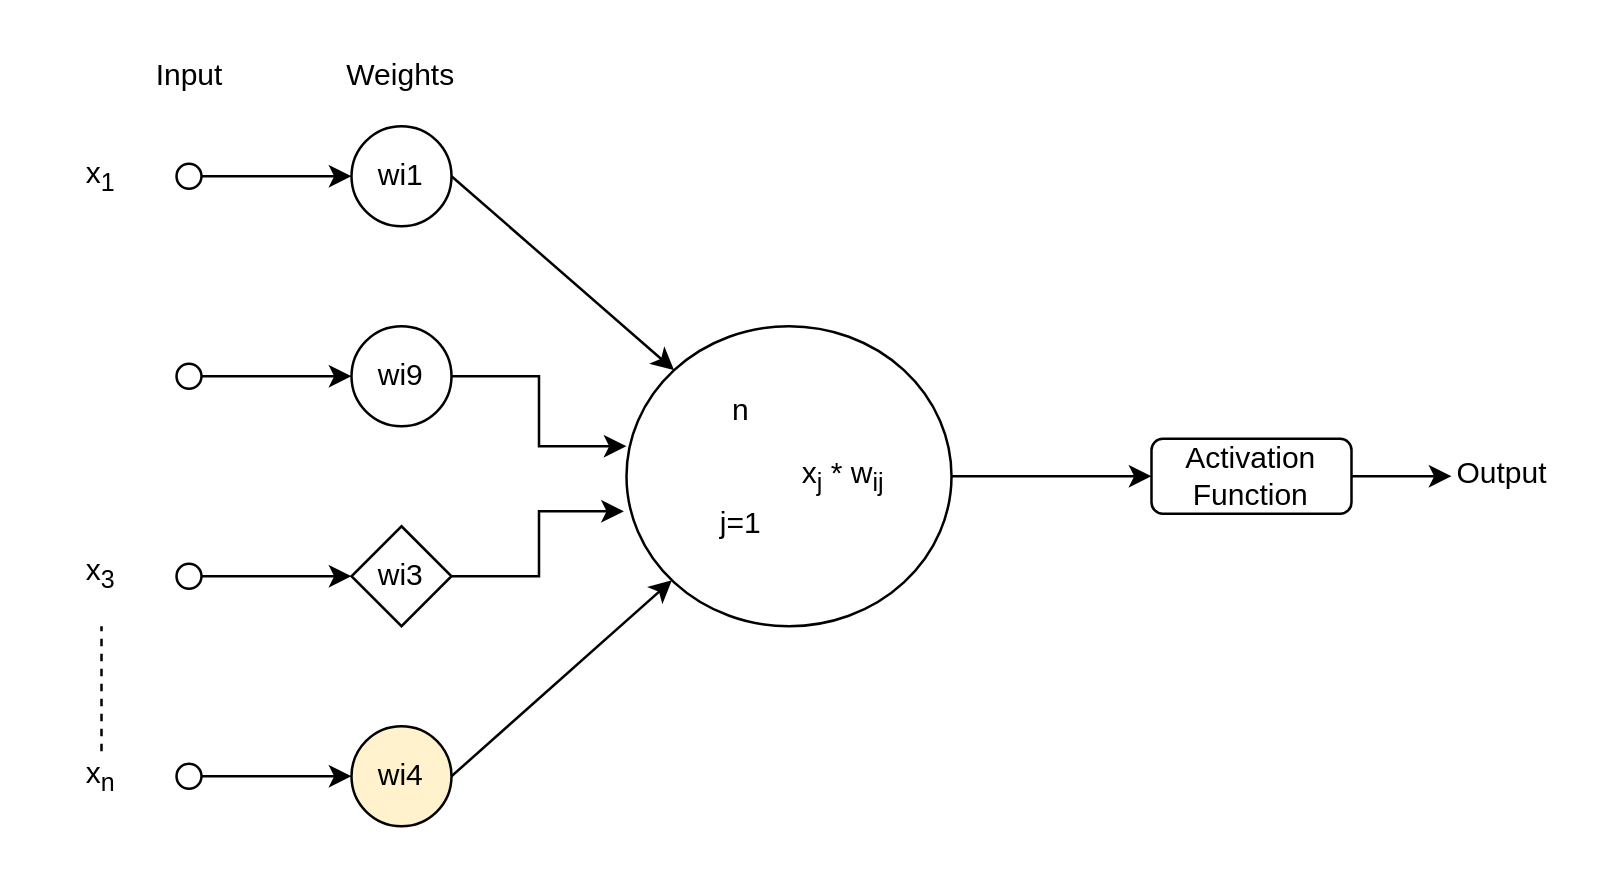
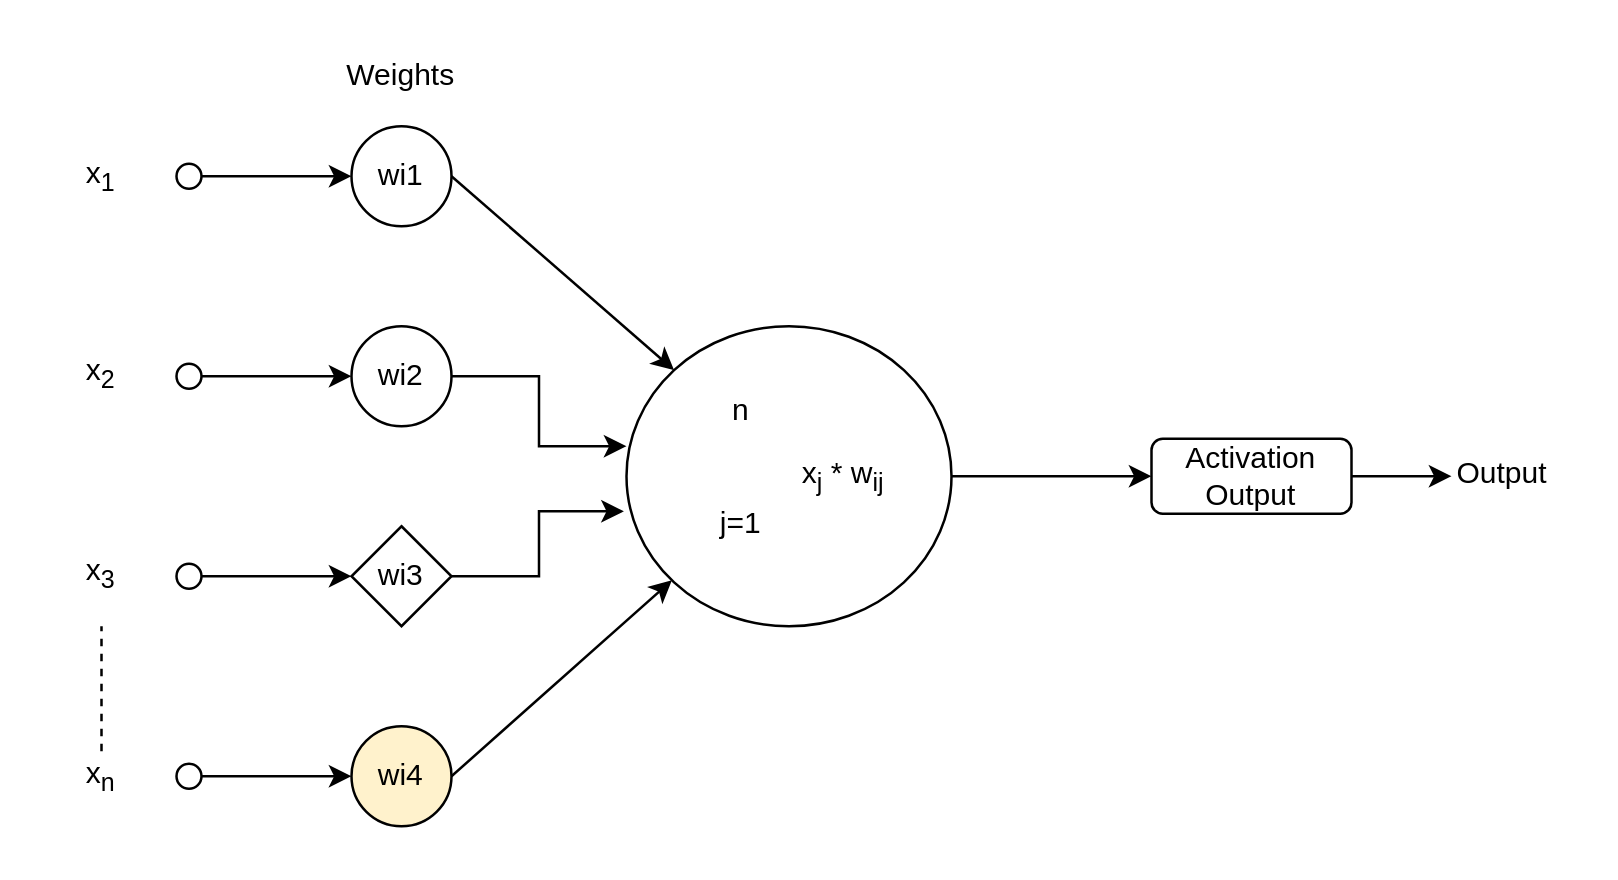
  <mxCell id="0" />
  <mxCell id="1" parent="0" />
  <mxCell id="2" value="wi1" style="ellipse;whiteSpace=wrap;html=1;" vertex="1" parent="1"><mxGeometry x="140" y="50" width="40" height="40" as="geometry" /></mxCell>
  <mxCell id="3" style="edgeStyle=orthogonalEdgeStyle;rounded=0;orthogonalLoop=1;jettySize=auto;html=1;entryX=-0.008;entryY=0.617;entryDx=0;entryDy=0;entryPerimeter=0;" edge="1" parent="1" source="4" target="17"><mxGeometry relative="1" as="geometry" /></mxCell>
  <mxCell id="4" value="wi3" style="rhombus;whiteSpace=wrap;html=1;" vertex="1" parent="1"><mxGeometry x="140" y="210" width="40" height="40" as="geometry" /></mxCell>
  <mxCell id="5" style="edgeStyle=orthogonalEdgeStyle;rounded=0;orthogonalLoop=1;jettySize=auto;html=1;entryX=0;entryY=0.4;entryDx=0;entryDy=0;entryPerimeter=0;" edge="1" parent="1" source="6" target="17"><mxGeometry relative="1" as="geometry" /></mxCell>
- <mxCell id="6" value="wi9" style="ellipse;whiteSpace=wrap;html=1;" vertex="1" parent="1"><mxGeometry x="140" y="130" width="40" height="40" as="geometry" /></mxCell>
+ <mxCell id="6" value="wi2" style="ellipse;whiteSpace=wrap;html=1;" vertex="1" parent="1"><mxGeometry x="140" y="130" width="40" height="40" as="geometry" /></mxCell>
  <mxCell id="7" value="wi4" style="ellipse;whiteSpace=wrap;html=1;fillColor=#fff2cc;" vertex="1" parent="1"><mxGeometry x="140" y="290" width="40" height="40" as="geometry" /></mxCell>
  <mxCell id="8" value="" style="ellipse;whiteSpace=wrap;html=1;" vertex="1" parent="1"><mxGeometry x="70" y="65" width="10" height="10" as="geometry" /></mxCell>
  <mxCell id="9" value="" style="ellipse;whiteSpace=wrap;html=1;" vertex="1" parent="1"><mxGeometry x="70" y="145" width="10" height="10" as="geometry" /></mxCell>
  <mxCell id="10" value="" style="ellipse;whiteSpace=wrap;html=1;" vertex="1" parent="1"><mxGeometry x="70" y="225" width="10" height="10" as="geometry" /></mxCell>
  <mxCell id="11" value="" style="ellipse;whiteSpace=wrap;html=1;" vertex="1" parent="1"><mxGeometry x="70" y="305" width="10" height="10" as="geometry" /></mxCell>
  <mxCell id="12" value="" style="endArrow=classic;html=1;entryX=0;entryY=0.5;entryDx=0;entryDy=0;exitX=1;exitY=0.5;exitDx=0;exitDy=0;" edge="1" parent="1" source="8" target="2"><mxGeometry width="50" height="50" relative="1" as="geometry"><mxPoint x="280" y="260" as="sourcePoint" /><mxPoint x="330" y="210" as="targetPoint" /></mxGeometry></mxCell>
  <mxCell id="13" value="" style="endArrow=classic;html=1;exitX=1;exitY=0.5;exitDx=0;exitDy=0;entryX=0;entryY=0.5;entryDx=0;entryDy=0;" edge="1" parent="1" source="9" target="6"><mxGeometry width="50" height="50" relative="1" as="geometry"><mxPoint x="280" y="260" as="sourcePoint" /><mxPoint x="330" y="210" as="targetPoint" /></mxGeometry></mxCell>
  <mxCell id="14" value="" style="endArrow=classic;html=1;exitX=1;exitY=0.5;exitDx=0;exitDy=0;entryX=0;entryY=0.5;entryDx=0;entryDy=0;" edge="1" parent="1" source="10" target="4"><mxGeometry width="50" height="50" relative="1" as="geometry"><mxPoint x="280" y="260" as="sourcePoint" /><mxPoint x="330" y="210" as="targetPoint" /></mxGeometry></mxCell>
  <mxCell id="15" value="" style="endArrow=classic;html=1;exitX=1;exitY=0.5;exitDx=0;exitDy=0;entryX=0;entryY=0.5;entryDx=0;entryDy=0;" edge="1" parent="1" source="11" target="7"><mxGeometry width="50" height="50" relative="1" as="geometry"><mxPoint x="280" y="260" as="sourcePoint" /><mxPoint x="330" y="210" as="targetPoint" /></mxGeometry></mxCell>
  <mxCell id="16" value="" style="edgeStyle=orthogonalEdgeStyle;rounded=0;orthogonalLoop=1;jettySize=auto;html=1;" edge="1" parent="1" source="17" target="28"><mxGeometry relative="1" as="geometry" /></mxCell>
  <mxCell id="17" value="" style="ellipse;whiteSpace=wrap;html=1;" vertex="1" parent="1"><mxGeometry x="250" y="130" width="130" height="120" as="geometry" /></mxCell>
  <mxCell id="18" value="" style="endArrow=classic;html=1;entryX=0;entryY=0;entryDx=0;entryDy=0;exitX=1;exitY=0.5;exitDx=0;exitDy=0;" edge="1" parent="1" source="2" target="17"><mxGeometry width="50" height="50" relative="1" as="geometry"><mxPoint x="280" y="260" as="sourcePoint" /><mxPoint x="330" y="210" as="targetPoint" /></mxGeometry></mxCell>
  <mxCell id="19" value="" style="endArrow=classic;html=1;exitX=1;exitY=0.5;exitDx=0;exitDy=0;" edge="1" parent="1" source="7" target="17"><mxGeometry width="50" height="50" relative="1" as="geometry"><mxPoint x="280" y="260" as="sourcePoint" /><mxPoint x="330" y="210" as="targetPoint" /></mxGeometry></mxCell>
- <mxCell id="20" value="Input" style="text;html=1;align=center;verticalAlign=middle;resizable=0;points=[];autosize=1;" vertex="1" parent="1"><mxGeometry x="55" y="20" width="40" height="20" as="geometry" /></mxCell>
  <mxCell id="21" value="x&lt;sub&gt;j&lt;/sub&gt; * w&lt;sub&gt;ij&lt;/sub&gt;" style="text;html=1;strokeColor=none;fillColor=none;align=center;verticalAlign=middle;whiteSpace=wrap;rounded=0;" vertex="1" parent="1"><mxGeometry x="312" y="175" width="50" height="30" as="geometry" /></mxCell>
  <mxCell id="22" value="Weights" style="text;html=1;strokeColor=none;fillColor=none;align=center;verticalAlign=middle;whiteSpace=wrap;rounded=0;" vertex="1" parent="1"><mxGeometry x="140" y="20" width="40" height="20" as="geometry" /></mxCell>
  <mxCell id="23" value="" style="shape=image;html=1;verticalAlign=top;verticalLabelPosition=bottom;labelBackgroundColor=#ffffff;imageAspect=0;aspect=fixed;image=https://cdn2.iconfinder.com/data/icons/gnomeicontheme/24x24/stock/data/stock_sum.png" vertex="1" parent="1"><mxGeometry x="280" y="174" width="32" height="32" as="geometry" /></mxCell>
  <mxCell id="24" value="n" style="text;html=1;strokeColor=none;fillColor=none;align=center;verticalAlign=middle;whiteSpace=wrap;rounded=0;" vertex="1" parent="1"><mxGeometry x="276" y="154" width="40" height="20" as="geometry" /></mxCell>
  <mxCell id="25" value="j=1" style="text;html=1;strokeColor=none;fillColor=none;align=center;verticalAlign=middle;whiteSpace=wrap;rounded=0;" vertex="1" parent="1"><mxGeometry x="276" y="199" width="40" height="20" as="geometry" /></mxCell>
  <mxCell id="26" style="edgeStyle=orthogonalEdgeStyle;rounded=0;orthogonalLoop=1;jettySize=auto;html=1;exitX=0.5;exitY=1;exitDx=0;exitDy=0;" edge="1" parent="1"><mxGeometry relative="1" as="geometry"><mxPoint x="333" y="194" as="sourcePoint" /><mxPoint x="333" y="194" as="targetPoint" /></mxGeometry></mxCell>
  <mxCell id="27" style="edgeStyle=orthogonalEdgeStyle;rounded=0;orthogonalLoop=1;jettySize=auto;html=1;" edge="1" parent="1" source="28"><mxGeometry relative="1" as="geometry"><mxPoint x="580" y="190" as="targetPoint" /></mxGeometry></mxCell>
- <mxCell id="28" value="Activation Function" style="rounded=1;whiteSpace=wrap;html=1;" vertex="1" parent="1"><mxGeometry x="460" y="175" width="80" height="30" as="geometry" /></mxCell>
+ <mxCell id="28" value="Activation Output" style="rounded=1;whiteSpace=wrap;html=1;" vertex="1" parent="1"><mxGeometry x="460" y="175" width="80" height="30" as="geometry" /></mxCell>
  <mxCell id="29" value="Output" style="text;html=1;align=center;verticalAlign=middle;resizable=0;points=[];autosize=1;" vertex="1" parent="1"><mxGeometry x="575" y="179" width="50" height="20" as="geometry" /></mxCell>
  <mxCell id="30" value="x&lt;sub&gt;1&lt;/sub&gt;" style="text;html=1;strokeColor=none;fillColor=none;align=center;verticalAlign=middle;whiteSpace=wrap;rounded=0;" vertex="1" parent="1"><mxGeometry x="20" y="60" width="40" height="20" as="geometry" /></mxCell>
+ <mxCell id="31" value="x&lt;sub&gt;2&lt;/sub&gt;" style="text;html=1;strokeColor=none;fillColor=none;align=center;verticalAlign=middle;whiteSpace=wrap;rounded=0;" vertex="1" parent="1"><mxGeometry x="20" y="139" width="40" height="20" as="geometry" /></mxCell>
  <mxCell id="32" value="x&lt;sub&gt;3&lt;/sub&gt;" style="text;html=1;strokeColor=none;fillColor=none;align=center;verticalAlign=middle;whiteSpace=wrap;rounded=0;" vertex="1" parent="1"><mxGeometry x="20" y="219" width="40" height="20" as="geometry" /></mxCell>
  <mxCell id="33" value="x&lt;sub&gt;n&lt;/sub&gt;" style="text;html=1;strokeColor=none;fillColor=none;align=center;verticalAlign=middle;whiteSpace=wrap;rounded=0;" vertex="1" parent="1"><mxGeometry x="20" y="300" width="40" height="20" as="geometry" /></mxCell>
  <mxCell id="34" value="" style="endArrow=none;dashed=1;html=1;exitX=0.5;exitY=0;exitDx=0;exitDy=0;" edge="1" parent="1" source="33"><mxGeometry width="50" height="50" relative="1" as="geometry"><mxPoint x="30" y="300" as="sourcePoint" /><mxPoint x="40" y="250" as="targetPoint" /><Array as="points"><mxPoint x="40" y="270" /></Array></mxGeometry></mxCell>
